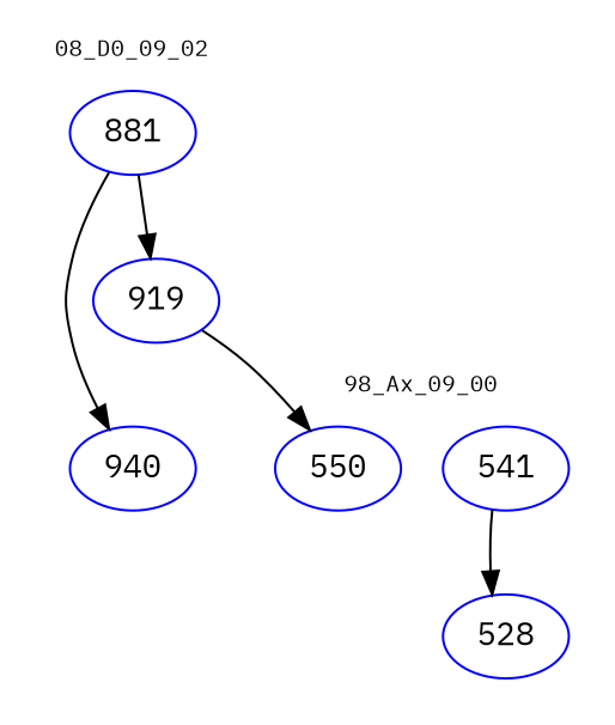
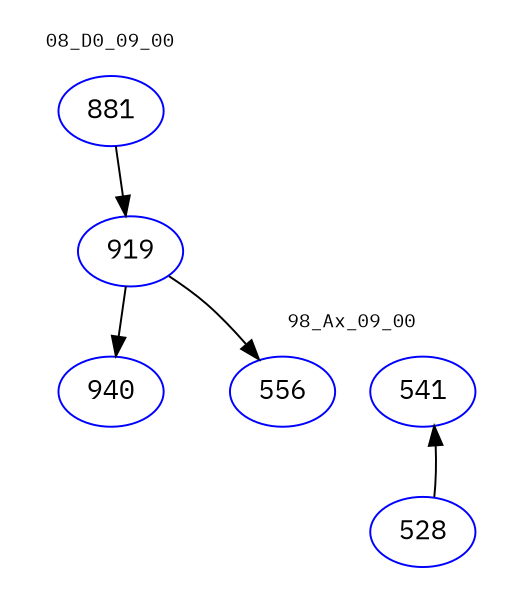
  digraph {
    fontname="IBM Plex Mono"
    node [color=blue fontname="IBM Plex Mono"]
    edge [color=black fontname="IBM Plex Mono"]
    n1 [label=541]
    n2 [label=528]
-   n3 [label=550]
+   n3 [label=556]
    n4 [label=881]
    n5 [label=919]
    n6 [label=940]
    subgraph cluster_1 {
      color=white
      fontsize=10
      label="98_Ax_09_00"
      n1
      n2
      n3
    }
    subgraph cluster_2 {
      color=white
      fontsize=10
-     label="08_D0_09_02"
+     label="08_D0_09_00"
      n4
      n5
      n6
    }
-   n1 -> n2
+   n2 -> n1
    n4 -> n5
    n5 -> n3
-   n4 -> n6
+   n5 -> n6
  }
